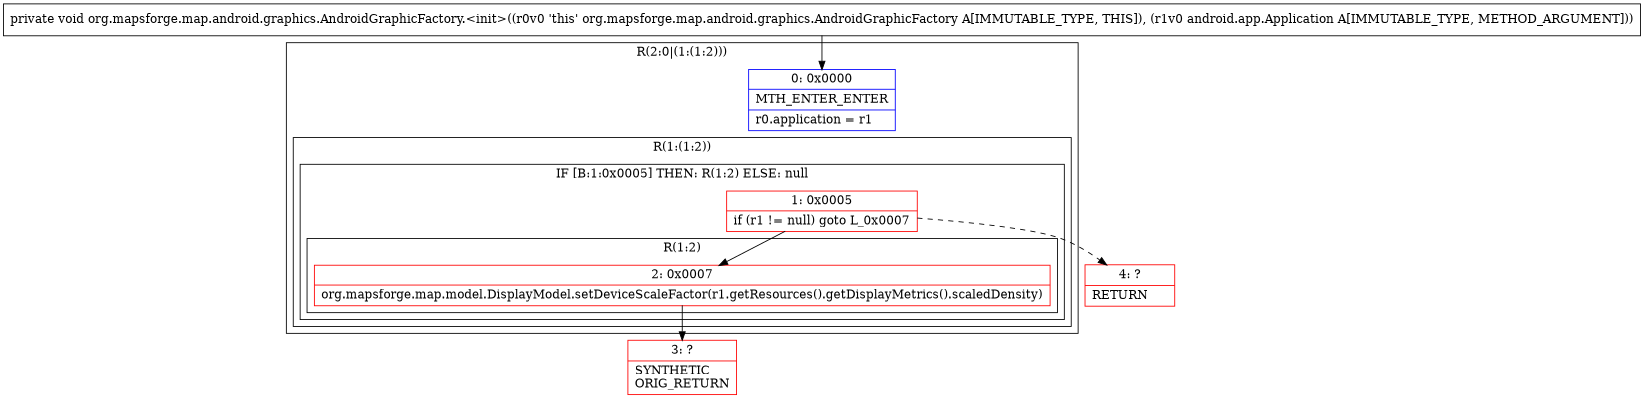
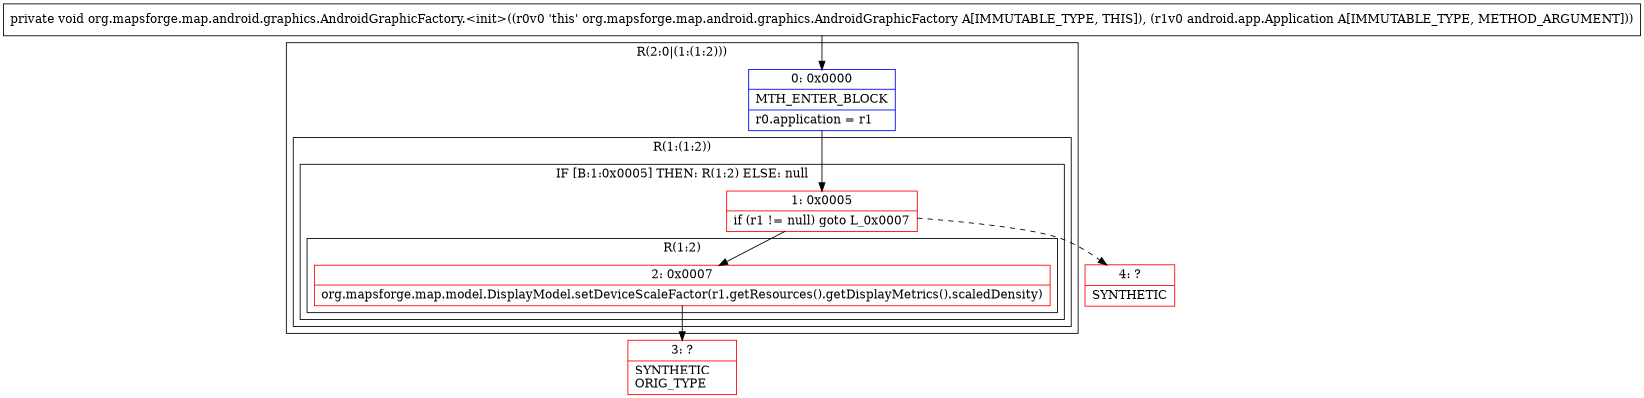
  digraph {
    node [color=red shape=record]
    n1 [label="{2\:\ 0x0007|org.mapsforge.map.model.DisplayModel.setDeviceScaleFactor(r1.getResources().getDisplayMetrics().scaledDensity)\l}"]
    n2 [label="{1\:\ 0x0005|if (r1 != null) goto L_0x0007\l}"]
-   n3 [color=blue label="{0\:\ 0x0000|MTH_ENTER_ENTER\l|r0.application = r1\l}"]
-   n4 [label="{3\:\ ?|SYNTHETIC\lORIG_RETURN\l}"]
-   n5 [label="{4\:\ ?|RETURN\l}"]
+   n3 [color=blue label="{0\:\ 0x0000|MTH_ENTER_BLOCK\l|r0.application = r1\l}"]
+   n4 [label="{3\:\ ?|SYNTHETIC\lORIG_TYPE\l}"]
+   n5 [label="{4\:\ ?|SYNTHETIC\l}"]
    n6 [label="{private void org.mapsforge.map.android.graphics.AndroidGraphicFactory.\<init\>((r0v0 'this' org.mapsforge.map.android.graphics.AndroidGraphicFactory A[IMMUTABLE_TYPE, THIS]), (r1v0 android.app.Application A[IMMUTABLE_TYPE, METHOD_ARGUMENT])) }" color=""]
    subgraph cluster_1 {
      label="R(2:0|(1:(1:2)))"
      n3
      subgraph cluster_2 {
        label="R(1:(1:2))"
        subgraph cluster_3 {
          label="IF [B:1:0x0005] THEN: R(1:2) ELSE: null"
          n2
          subgraph cluster_4 {
            label="R(1:2)"
            n1
          }
        }
      }
    }
    n1 -> n4
    n2 -> n1
    n2 -> n5 [style=dashed]
+   n3 -> n2
    n6 -> n3
  }
